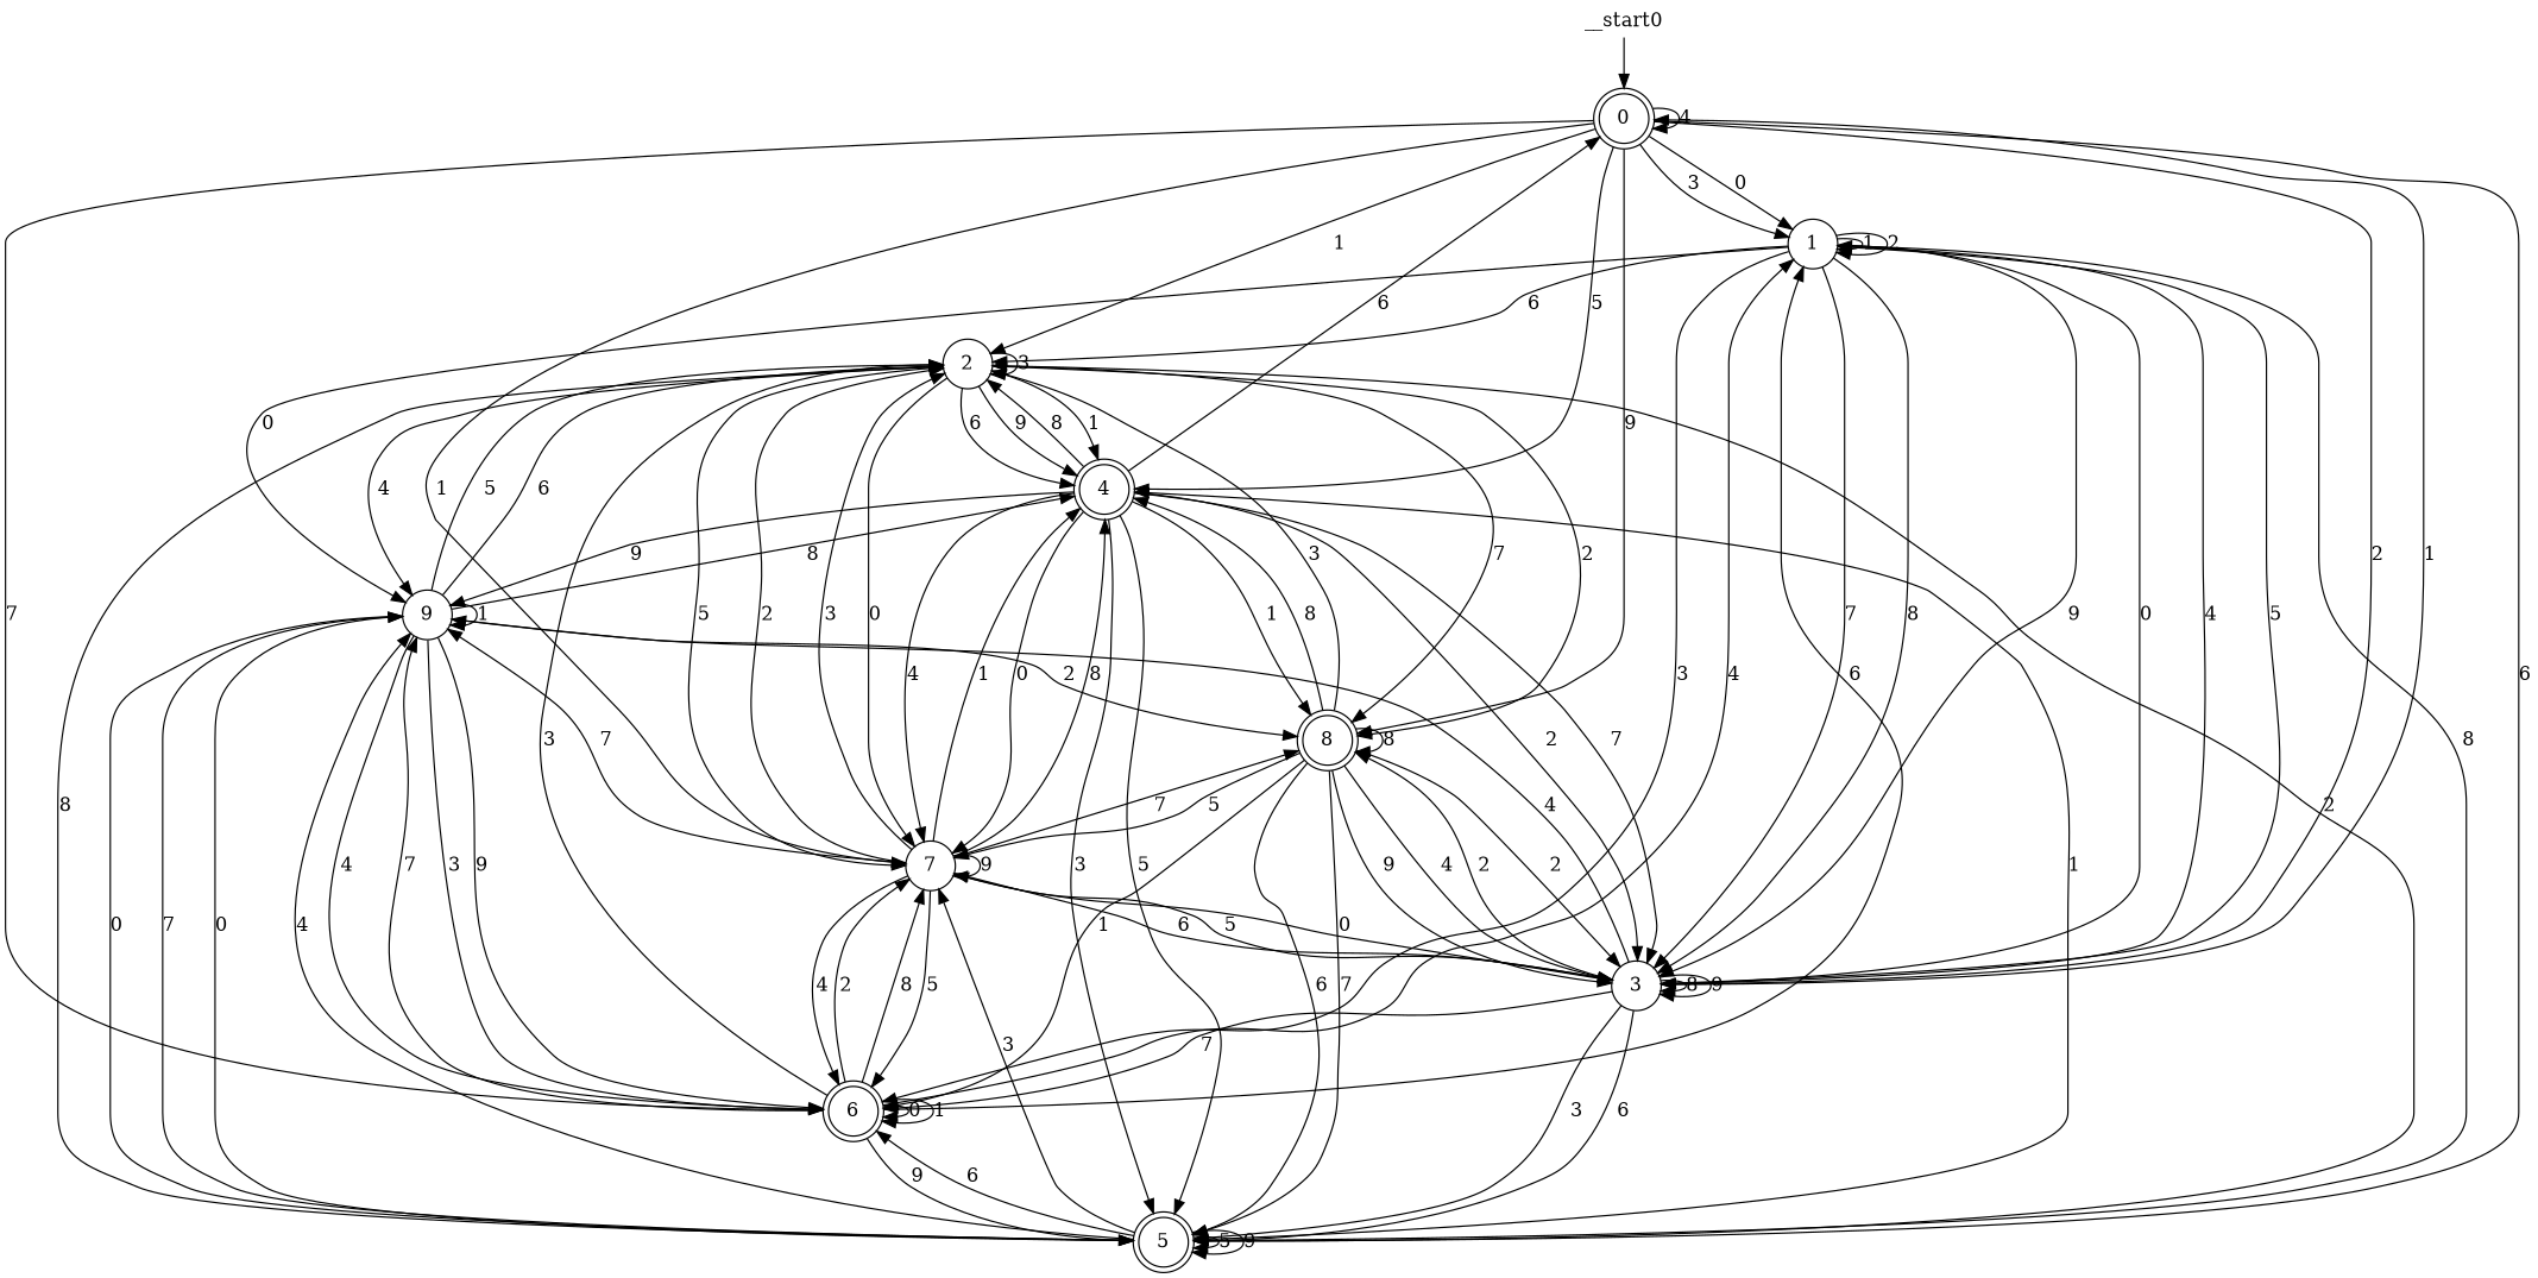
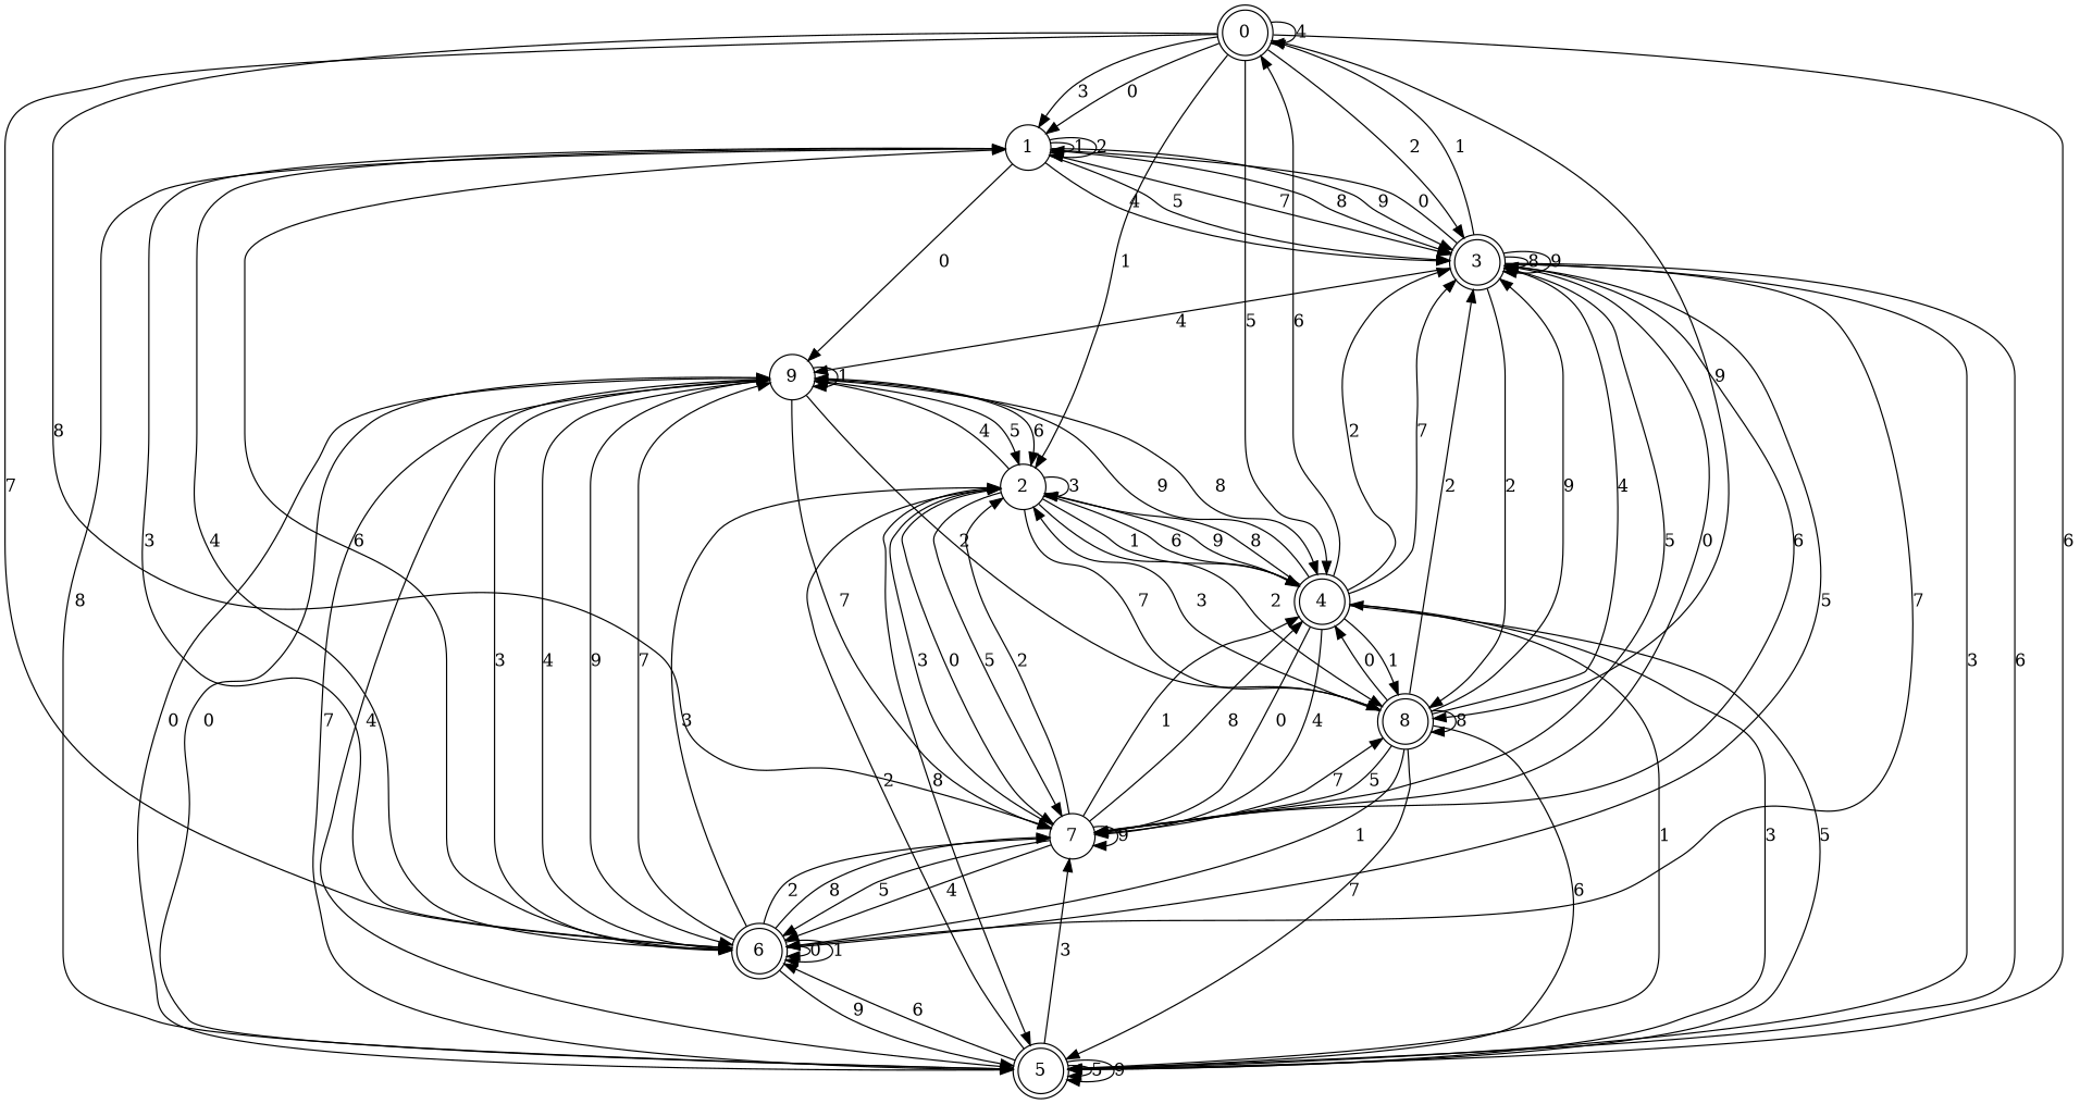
  digraph {
    node [shape=doublecircle]
    n1 [label=0]
    n2 [label=1 shape=circle]
    n3 [label=2 shape=circle]
-   n4 [label=3 shape=circle]
+   n4 [label=3]
    n5 [label=4]
    n6 [label=5]
    n7 [label=6]
    n8 [label=7 shape=circle]
    n9 [label=8]
    n10 [label=9 shape=circle]
-   __start0 [height=0 shape=none width=0]
    n1 -> n1 [label=4]
    n1 -> n2 [label=0]
    n1 -> n2 [label=3]
    n1 -> n3 [label=1]
    n1 -> n4 [label=2]
    n1 -> n5 [label=5]
    n1 -> n6 [label=6]
    n1 -> n7 [label=7]
-   n1 -> n8 [label=1]
+   n1 -> n8 [label=8]
    n1 -> n9 [label=9]
    n2 -> n2 [label=1]
    n2 -> n2 [label=2]
-   n2 -> n3 [label=6]
    n2 -> n4 [label=4]
    n2 -> n4 [label=5]
    n2 -> n4 [label=7]
    n2 -> n4 [label=8]
    n2 -> n4 [label=9]
    n2 -> n6 [label=8]
    n2 -> n7 [label=3]
    n2 -> n10 [label=0]
    n3 -> n3 [label=3]
    n3 -> n5 [label=1]
    n3 -> n5 [label=6]
    n3 -> n5 [label=9]
    n3 -> n6 [label=8]
    n3 -> n8 [label=0]
    n3 -> n8 [label=5]
    n3 -> n9 [label=2]
    n3 -> n9 [label=7]
    n3 -> n10 [label=4]
    n4 -> n1 [label=1]
    n4 -> n2 [label=0]
    n4 -> n4 [label=8]
    n4 -> n4 [label=9]
    n4 -> n6 [label=3]
    n4 -> n6 [label=6]
    n4 -> n7 [label=7]
    n4 -> n8 [label=5]
    n4 -> n9 [label=2]
    n4 -> n10 [label=4]
    n5 -> n1 [label=6]
    n5 -> n3 [label=8]
    n5 -> n4 [label=2]
    n5 -> n4 [label=7]
    n5 -> n6 [label=3]
    n5 -> n6 [label=5]
    n5 -> n8 [label=0]
    n5 -> n8 [label=4]
    n5 -> n9 [label=1]
    n5 -> n10 [label=9]
    n6 -> n3 [label=2]
    n6 -> n5 [label=1]
    n6 -> n6 [label=5]
    n6 -> n6 [label=9]
    n6 -> n7 [label=6]
    n6 -> n8 [label=3]
    n6 -> n10 [label=0]
    n6 -> n10 [label=4]
    n6 -> n10 [label=7]
    n7 -> n2 [label=4]
    n7 -> n2 [label=6]
    n7 -> n3 [label=3]
+   n7 -> n4 [label=5]
    n7 -> n6 [label=9]
    n7 -> n7 [label=0]
    n7 -> n7 [label=1]
    n7 -> n8 [label=2]
    n7 -> n8 [label=8]
    n7 -> n10 [label=7]
    n8 -> n3 [label=2]
    n8 -> n3 [label=3]
    n8 -> n4 [label=0]
    n8 -> n4 [label=6]
    n8 -> n5 [label=1]
    n8 -> n5 [label=8]
    n8 -> n7 [label=4]
    n8 -> n7 [label=5]
    n8 -> n8 [label=9]
    n8 -> n9 [label=7]
    n9 -> n3 [label=3]
    n9 -> n4 [label=2]
    n9 -> n4 [label=4]
    n9 -> n4 [label=9]
-   n9 -> n5 [label=8]
+   n9 -> n5 [label=0]
    n9 -> n6 [label=6]
    n9 -> n6 [label=7]
    n9 -> n7 [label=1]
    n9 -> n8 [label=5]
    n9 -> n9 [label=8]
    n10 -> n3 [label=5]
    n10 -> n3 [label=6]
    n10 -> n5 [label=8]
    n10 -> n6 [label=0]
    n10 -> n7 [label=3]
    n10 -> n7 [label=4]
    n10 -> n7 [label=9]
-   n8 -> n10 [label=7]
+   n10 -> n8 [label=7]
    n10 -> n9 [label=2]
    n10 -> n10 [label=1]
-   __start0 -> n1
  }
